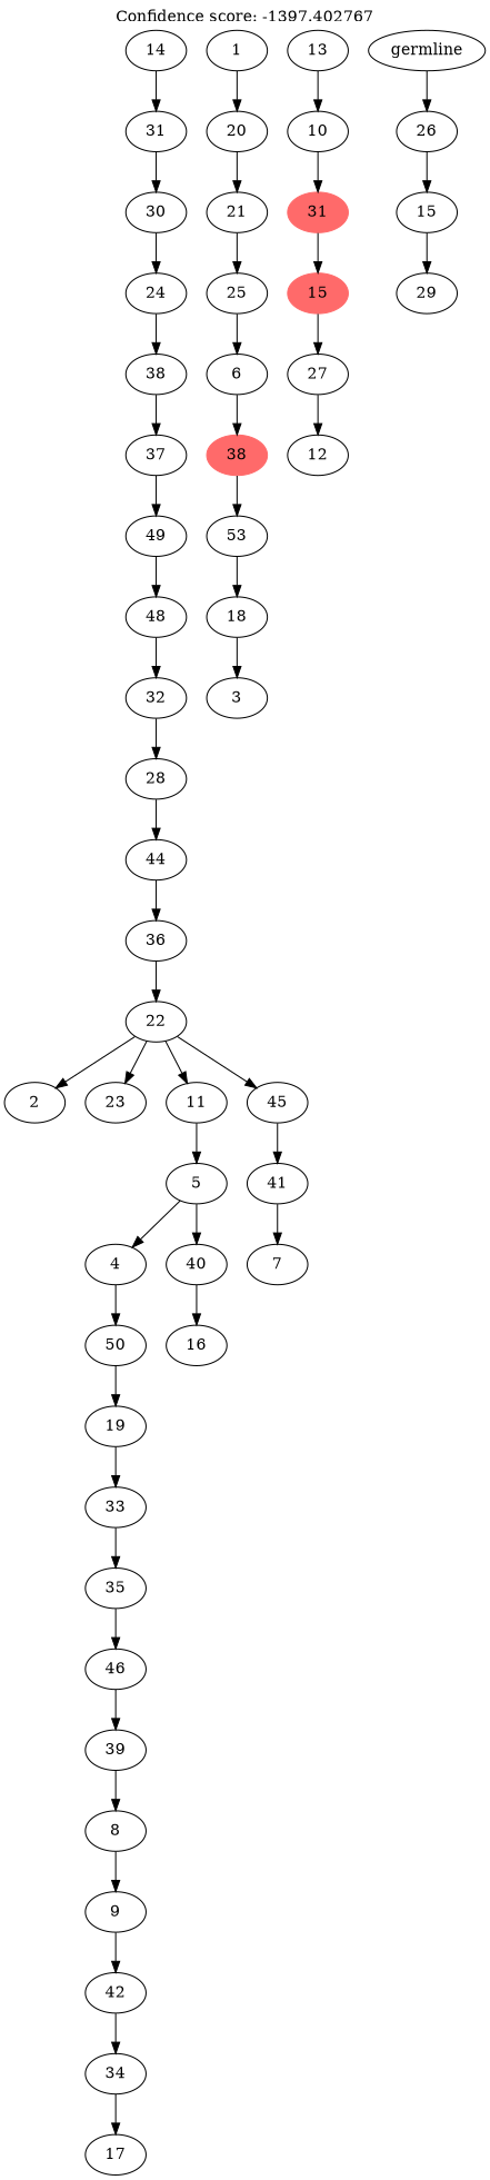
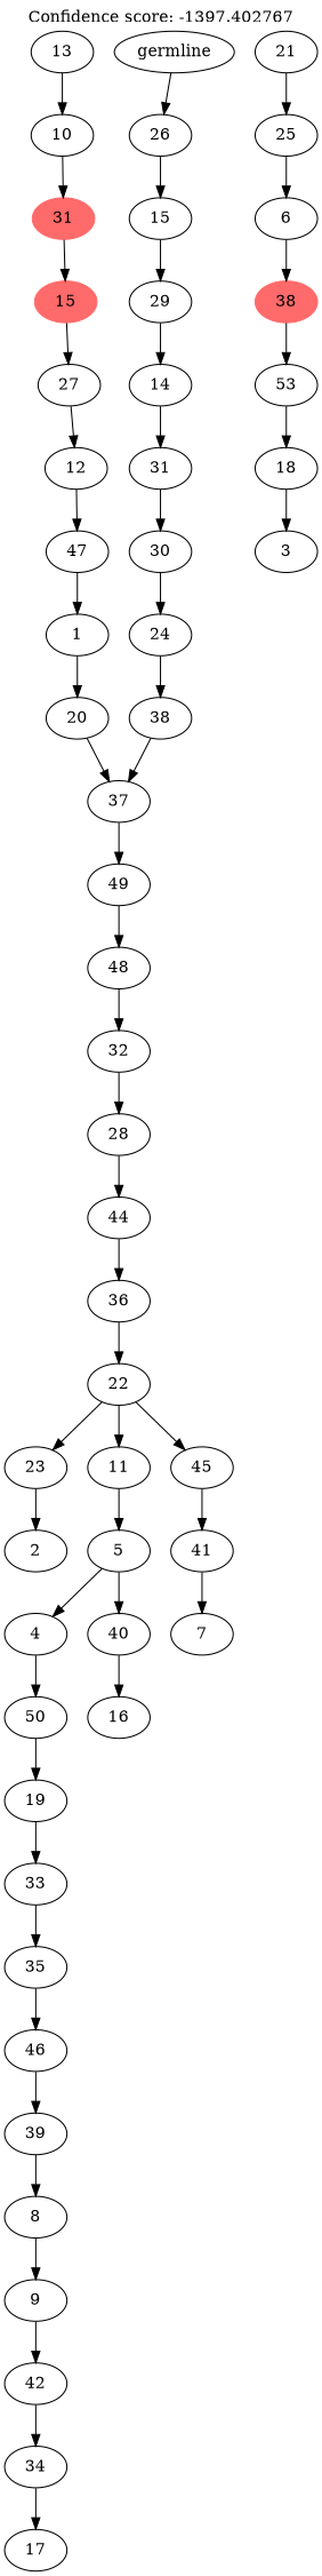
  digraph {
    label="Confidence score: -1397.402767"
    labelloc=t
    n1 [label=4]
    n2 [label=50]
    n3 [label=19]
    n4 [label=2]
    n5 [label=23]
    n6 [label=34]
    n7 [label=17]
    n8 [label=42]
    n9 [label=9]
    n10 [label=8]
    n11 [label=39]
    n12 [label=46]
    n13 [label=35]
    n14 [label=33]
    n15 [label=16]
    n16 [label=40]
    n17 [label=5]
    n18 [label=11]
    n19 [label=18]
    n20 [label=3]
    n21 [label=53]
    n22 [color=indianred1 label=38 style=filled]
    n23 [label=6]
    n24 [label=25]
    n25 [label=21]
    n26 [label=20]
    n27 [label=1]
+   n28 [label=47]
    n29 [label=12]
    n30 [label=27]
    n31 [color=indianred1 label=15 style=filled]
    n32 [color=indianred1 label=31 style=filled]
    n33 [label=10]
    n34 [label=13]
    n35 [label=7]
    n36 [label=41]
    n37 [label=45]
    n38 [label=22]
    n39 [label=36]
    n40 [label=44]
    n41 [label=28]
    n42 [label=32]
    n43 [label=48]
    n44 [label=49]
    n45 [label=37]
    n46 [label=38]
    n47 [label=24]
    n48 [label=30]
    n49 [label=31]
    n50 [label=14]
    n51 [label=29]
    n52 [label=15]
    n53 [label=26]
    n54 [label=germline]
    n1 -> n2
    n2 -> n3
    n3 -> n14
-   n38 -> n4
+   n5 -> n4
    n6 -> n7
    n8 -> n6
    n9 -> n8
    n10 -> n9
    n11 -> n10
    n12 -> n11
    n13 -> n12
    n14 -> n13
    n16 -> n15
    n17 -> n1
    n17 -> n16
    n18 -> n17
    n19 -> n20
    n21 -> n19
    n22 -> n21
    n23 -> n22
    n24 -> n23
    n25 -> n24
-   n26 -> n25
+   n26 -> n45
    n27 -> n26
+   n28 -> n27
+   n29 -> n28
    n30 -> n29
    n31 -> n30
    n32 -> n31
    n33 -> n32
    n34 -> n33
    n36 -> n35
    n37 -> n36
    n38 -> n5
    n38 -> n18
    n38 -> n37
    n39 -> n38
    n40 -> n39
    n41 -> n40
    n42 -> n41
    n43 -> n42
    n44 -> n43
    n45 -> n44
    n46 -> n45
    n47 -> n46
    n48 -> n47
    n49 -> n48
    n50 -> n49
+   n51 -> n50
    n52 -> n51
    n53 -> n52
    n54 -> n53
  }
